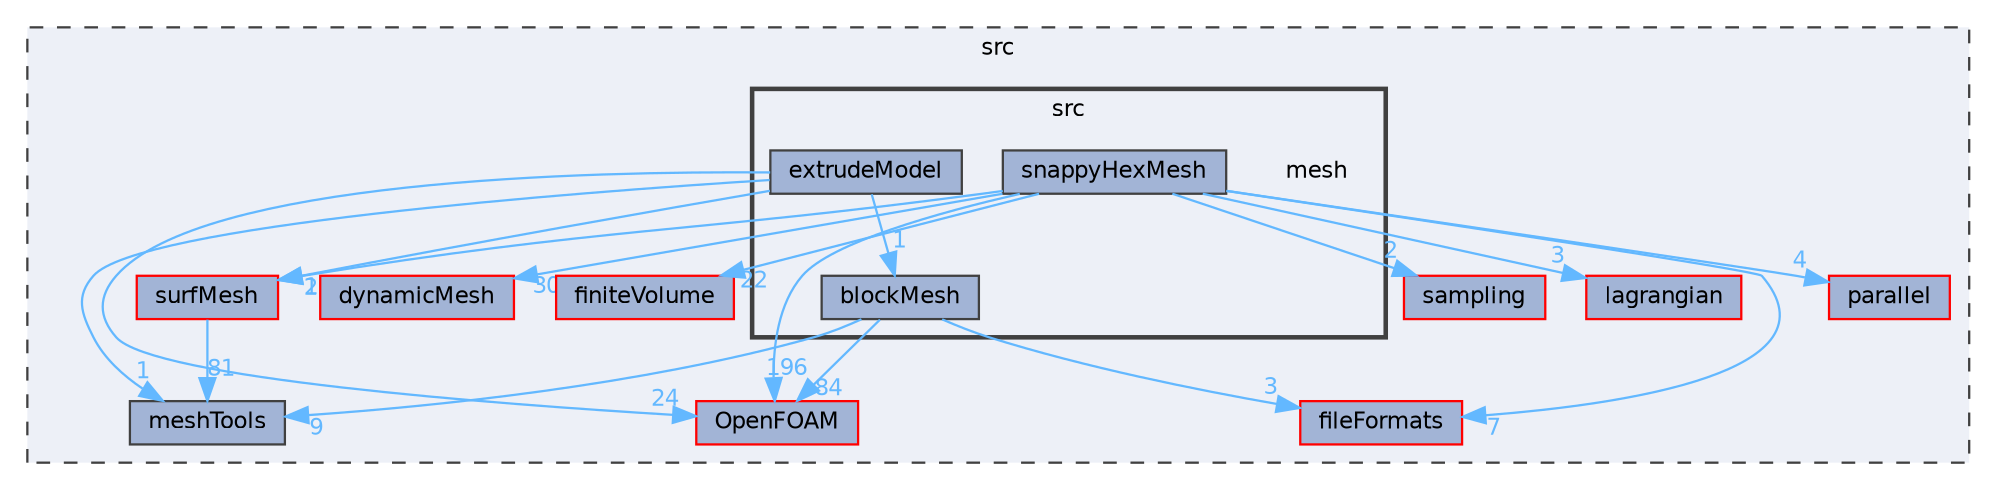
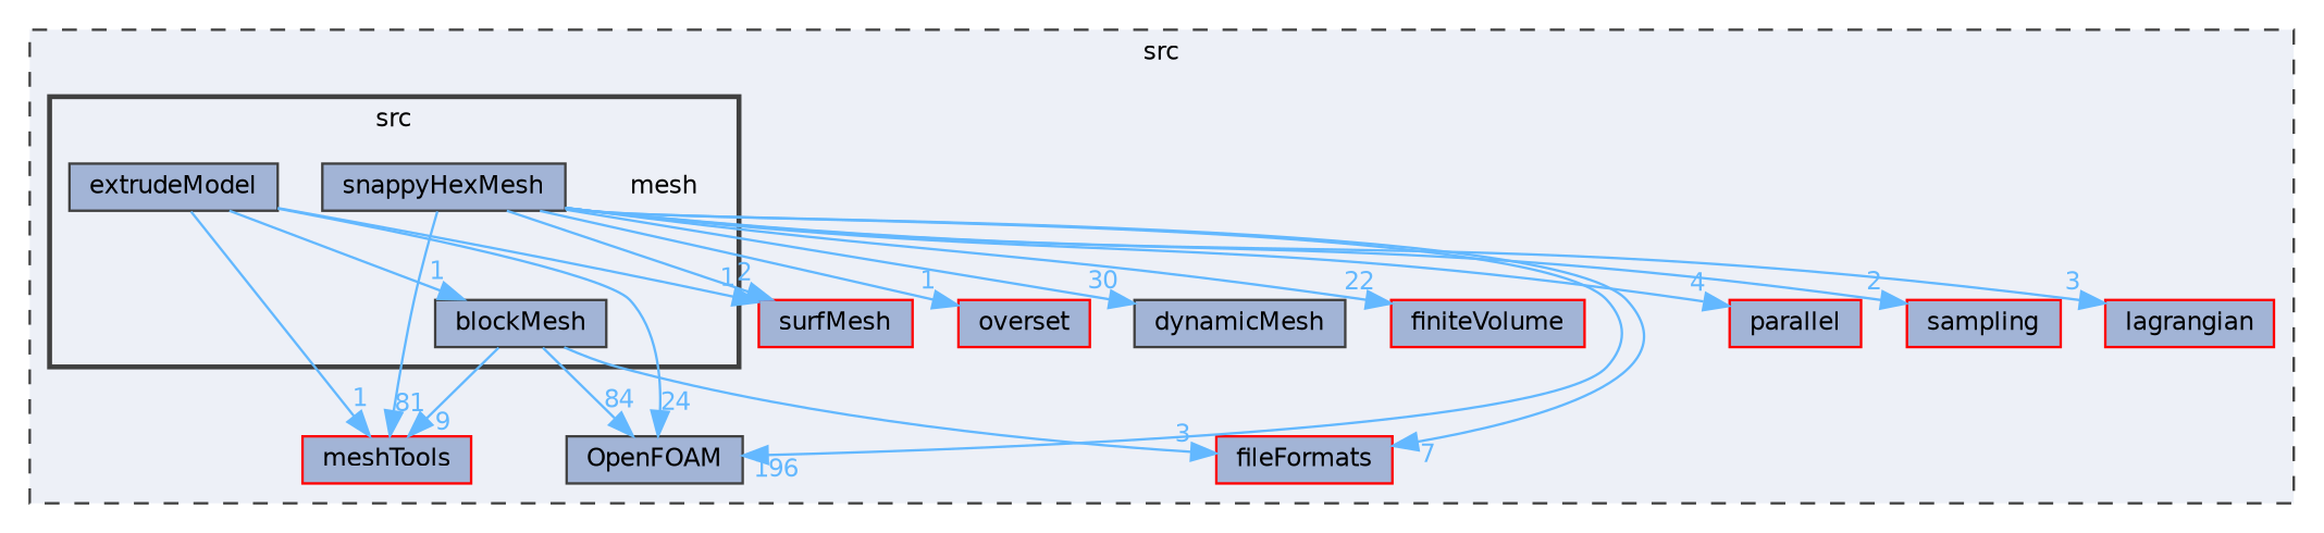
  digraph {
    compound=true
    node [fontname=Helvetica fontsize=10 shape=box color=red fillcolor="#a2b4d6" style=filled]
    edge [color=steelblue1 fontcolor=steelblue1 fontname=Helvetica fontsize=10 headlabel=1 labeldistance=1.5 labelfontname=Helvetica labelfontsize=10]
    n1 [height=0.2 label=mesh shape=plaintext width=0.4 color="" fillcolor="" style=""]
    n2 [color=grey25 height=0.2 label=blockMesh width=0.4]
    n3 [color=grey25 height=0.2 label=extrudeModel width=0.4]
    n4 [color=grey25 height=0.2 label=snappyHexMesh width=0.4]
-   n5 [height=0.2 label=dynamicMesh width=0.4]
+   n5 [color=grey25 height=0.2 label=dynamicMesh width=0.4]
    n6 [height=0.2 label=finiteVolume width=0.4]
-   n7 [color=grey25 height=0.2 label=meshTools width=0.4]
+   n7 [height=0.2 label=meshTools width=0.4]
    n8 [height=0.2 label=fileFormats width=0.4]
-   n9 [height=0.2 label=OpenFOAM width=0.4]
+   n9 [color=grey25 height=0.2 label=OpenFOAM width=0.4]
    n10 [height=0.2 label=parallel width=0.4]
    n11 [height=0.2 label=sampling width=0.4]
    n12 [height=0.2 label=lagrangian width=0.4]
    n13 [height=0.2 label=surfMesh width=0.4]
+   n14 [height=0.2 label=overset width=0.4]
    subgraph cluster_1 {
      bgcolor="#edf0f7"
      fontname=Helvetica
      fontsize=10
      label=src
      pencolor=grey25
      style="filled,dashed"
      n5
      n6
      n7
      n8
      n9
      n10
      n11
      n12
      n13
+     n14
      subgraph cluster_2 {
        bgcolor="#edf0f7"
        fontname=Helvetica
        fontsize=10
        pencolor=grey25
        style="filled,bold"
        n1
        n2
        n3
        n4
      }
    }
    n2 -> n7 [headlabel=9]
    n2 -> n8 [headlabel=3]
    n2 -> n9 [headlabel=84]
    n3 -> n2
    n3 -> n7
    n3 -> n9 [headlabel=24]
    n3 -> n13
    n4 -> n5 [headlabel=30]
    n4 -> n6 [headlabel=22]
-   n13 -> n7 [headlabel=81]
+   n4 -> n7 [headlabel=81]
    n4 -> n8 [headlabel=7]
    n4 -> n9 [headlabel=196]
    n4 -> n10 [headlabel=4]
    n4 -> n11 [headlabel=2]
    n4 -> n12 [headlabel=3]
    n4 -> n13 [headlabel=2]
+   n4 -> n14
  }
